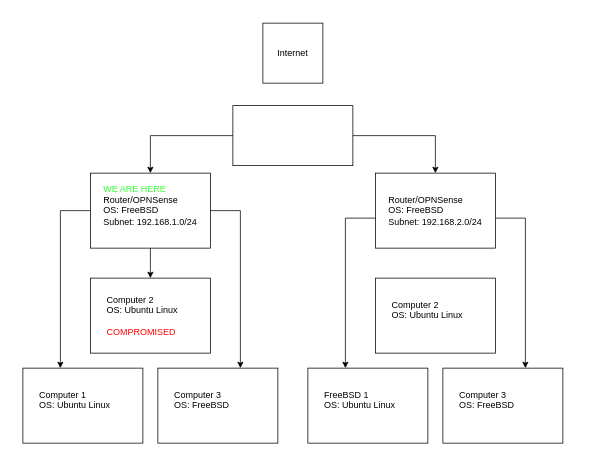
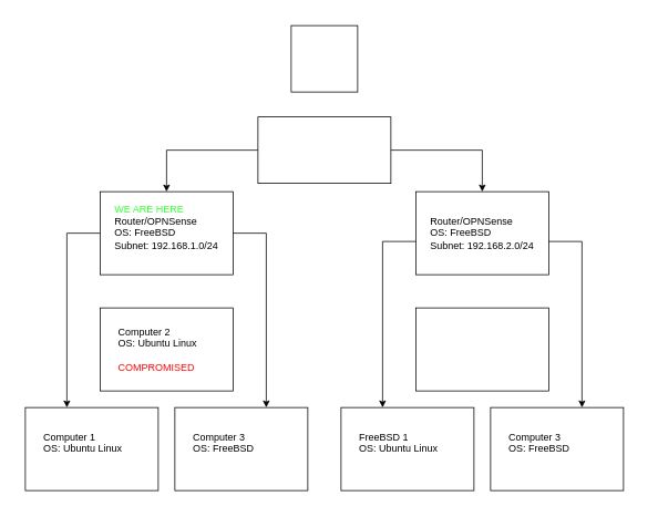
  <mxCell id="0" />
  <mxCell id="1" parent="0" />
  <mxCell id="2" value="" style="group;strokeColor=none;strokeWidth=1;" parent="1" vertex="1" connectable="0"><mxGeometry x="20" y="20" width="750" height="580" as="geometry" /></mxCell>
  <mxCell id="3" value="" style="rounded=0;whiteSpace=wrap;html=1;fillColor=default;strokeColor=none;" parent="2" vertex="1"><mxGeometry width="750" height="580" as="geometry" /></mxCell>
  <mxCell id="4" value="" style="group" parent="2" vertex="1" connectable="0"><mxGeometry x="10" y="10" width="720" height="560" as="geometry" /></mxCell>
  <mxCell id="5" value="" style="group" parent="4" vertex="1" connectable="0"><mxGeometry x="320" width="80" height="80" as="geometry" /></mxCell>
  <mxCell id="6" value="" style="rounded=0;whiteSpace=wrap;html=1;" parent="5" vertex="1"><mxGeometry width="80" height="80" as="geometry" /></mxCell>
- <mxCell id="7" value="&lt;div style=&quot;text-align: left;&quot;&gt;Internet&lt;/div&gt;" style="text;html=1;align=center;verticalAlign=middle;whiteSpace=wrap;rounded=0;container=0;" parent="5" vertex="1"><mxGeometry width="80" height="80" as="geometry" /></mxCell>
  <mxCell id="8" value="" style="group" parent="4" vertex="1" connectable="0"><mxGeometry x="280" y="110" width="160" height="80" as="geometry" /></mxCell>
  <mxCell id="9" value="" style="rounded=0;whiteSpace=wrap;html=1;container=0;" parent="8" vertex="1"><mxGeometry width="160" height="80" as="geometry" /></mxCell>
  <mxCell id="10" style="edgeStyle=orthogonalEdgeStyle;rounded=0;orthogonalLoop=1;jettySize=auto;html=1;entryX=0.5;entryY=0;entryDx=0;entryDy=0;" parent="4" source="9" target="24" edge="1"><mxGeometry relative="1" as="geometry" /></mxCell>
  <mxCell id="11" style="edgeStyle=orthogonalEdgeStyle;rounded=0;orthogonalLoop=1;jettySize=auto;html=1;" parent="4" source="9" target="40" edge="1"><mxGeometry relative="1" as="geometry" /></mxCell>
  <mxCell id="12" value="" style="group" parent="4" vertex="1" connectable="0"><mxGeometry y="200" width="340" height="360" as="geometry" /></mxCell>
  <mxCell id="13" value="" style="group" parent="12" vertex="1" connectable="0"><mxGeometry y="260" width="160" height="100" as="geometry" /></mxCell>
  <mxCell id="14" value="" style="rounded=0;whiteSpace=wrap;html=1;container=0;" parent="13" vertex="1"><mxGeometry width="160" height="100" as="geometry" /></mxCell>
  <mxCell id="15" value="Computer 1&lt;div&gt;OS: Ubuntu Linux&lt;/div&gt;&lt;div&gt;&lt;div&gt;&lt;font color=&quot;#ffffff&quot;&gt;IP: 192.168.1.X&lt;/font&gt;&lt;/div&gt;&lt;/div&gt;" style="text;html=1;align=left;verticalAlign=middle;whiteSpace=wrap;rounded=0;container=0;" parent="13" vertex="1"><mxGeometry x="20" width="120" height="100" as="geometry" /></mxCell>
  <mxCell id="16" value="" style="group" parent="12" vertex="1" connectable="0"><mxGeometry x="180" y="260" width="160" height="100" as="geometry" /></mxCell>
  <mxCell id="17" value="" style="rounded=0;whiteSpace=wrap;html=1;container=0;" parent="16" vertex="1"><mxGeometry width="160" height="100" as="geometry" /></mxCell>
  <mxCell id="18" value="Computer 3&lt;div&gt;OS: FreeBSD&lt;/div&gt;&lt;div&gt;&lt;div&gt;&lt;font color=&quot;#ffffff&quot;&gt;IP: 192.168.1.X&lt;/font&gt;&lt;/div&gt;&lt;/div&gt;" style="text;html=1;align=left;verticalAlign=middle;whiteSpace=wrap;rounded=0;container=0;" parent="16" vertex="1"><mxGeometry x="20" width="120" height="100" as="geometry" /></mxCell>
  <mxCell id="19" value="" style="group" parent="12" vertex="1" connectable="0"><mxGeometry x="90" y="140" width="160" height="100" as="geometry" /></mxCell>
  <mxCell id="20" value="" style="rounded=0;whiteSpace=wrap;html=1;container=0;" parent="19" vertex="1"><mxGeometry width="160" height="100" as="geometry" /></mxCell>
  <mxCell id="21" value="Computer 2&lt;div&gt;OS: Ubuntu Linux&lt;/div&gt;&lt;div&gt;&lt;div&gt;&lt;font color=&quot;#ffffff&quot;&gt;IP: 792.168.1.X&lt;/font&gt;&lt;/div&gt;&lt;/div&gt;&lt;div&gt;&lt;span style=&quot;color: rgb(255, 0, 0);&quot;&gt;COMPROMISED&lt;/span&gt;&lt;font color=&quot;#ffffff&quot;&gt;&lt;br&gt;&lt;/font&gt;&lt;/div&gt;" style="text;html=1;align=left;verticalAlign=middle;whiteSpace=wrap;rounded=0;container=0;" parent="19" vertex="1"><mxGeometry x="20" width="120" height="100" as="geometry" /></mxCell>
  <mxCell id="22" value="" style="group" parent="12" vertex="1" connectable="0"><mxGeometry x="90" width="160" height="100" as="geometry" /></mxCell>
  <mxCell id="23" value="" style="rounded=0;whiteSpace=wrap;html=1;container=0;" parent="22" vertex="1"><mxGeometry width="160" height="100" as="geometry" /></mxCell>
  <mxCell id="24" value="&lt;div style=&quot;text-align: left;&quot;&gt;&lt;font color=&quot;#33ff33&quot;&gt;WE ARE HERE&lt;/font&gt;&lt;/div&gt;&lt;div style=&quot;text-align: left;&quot;&gt;Router/OPNSense&lt;/div&gt;&lt;div style=&quot;text-align: left;&quot;&gt;OS: FreeBSD&lt;/div&gt;&lt;div style=&quot;text-align: left;&quot;&gt;Subnet: 192.168.1.0/24&lt;/div&gt;&lt;div style=&quot;text-align: left;&quot;&gt;&lt;font color=&quot;#ffffff&quot;&gt;IP: 196.168.1.1&lt;/font&gt;&lt;/div&gt;" style="text;html=1;align=center;verticalAlign=middle;whiteSpace=wrap;rounded=0;container=0;" parent="22" vertex="1"><mxGeometry x="10" width="140" height="100" as="geometry" /></mxCell>
  <mxCell id="25" style="edgeStyle=orthogonalEdgeStyle;rounded=0;orthogonalLoop=1;jettySize=auto;html=1;" parent="12" source="23" target="15" edge="1"><mxGeometry relative="1" as="geometry"><Array as="points"><mxPoint x="50" y="50" /></Array></mxGeometry></mxCell>
  <mxCell id="26" style="edgeStyle=orthogonalEdgeStyle;rounded=0;orthogonalLoop=1;jettySize=auto;html=1;" parent="12" source="23" target="18" edge="1"><mxGeometry relative="1" as="geometry"><Array as="points"><mxPoint x="290" y="50" /></Array></mxGeometry></mxCell>
- <mxCell id="27" style="edgeStyle=orthogonalEdgeStyle;rounded=0;orthogonalLoop=1;jettySize=auto;html=1;entryX=0.5;entryY=0;entryDx=0;entryDy=0;" parent="12" source="24" target="21" edge="1"><mxGeometry relative="1" as="geometry" /></mxCell>
  <mxCell id="28" value="" style="group" parent="4" vertex="1" connectable="0"><mxGeometry x="380" y="200" width="340" height="360" as="geometry" /></mxCell>
  <mxCell id="29" value="" style="group" parent="28" vertex="1" connectable="0"><mxGeometry y="260" width="160" height="100" as="geometry" /></mxCell>
  <mxCell id="30" value="" style="rounded=0;whiteSpace=wrap;html=1;container=0;" parent="29" vertex="1"><mxGeometry width="160" height="100" as="geometry" /></mxCell>
  <mxCell id="31" value="FreeBSD 1&lt;div&gt;OS: Ubuntu Linux&lt;/div&gt;&lt;div&gt;&lt;div&gt;&lt;font color=&quot;#ffffff&quot;&gt;IP: 192.168.2.X&lt;/font&gt;&lt;/div&gt;&lt;/div&gt;" style="text;html=1;align=left;verticalAlign=middle;whiteSpace=wrap;rounded=0;container=0;" parent="29" vertex="1"><mxGeometry x="20" width="120" height="100" as="geometry" /></mxCell>
  <mxCell id="32" value="" style="group" parent="28" vertex="1" connectable="0"><mxGeometry x="180" y="260" width="160" height="100" as="geometry" /></mxCell>
  <mxCell id="33" value="" style="rounded=0;whiteSpace=wrap;html=1;container=0;" parent="32" vertex="1"><mxGeometry width="160" height="100" as="geometry" /></mxCell>
  <mxCell id="34" value="Computer 3&lt;div&gt;OS: FreeBSD&lt;/div&gt;&lt;div&gt;&lt;div&gt;&lt;font color=&quot;#ffffff&quot;&gt;IP: 192.168.2.X&lt;/font&gt;&lt;/div&gt;&lt;/div&gt;" style="text;html=1;align=left;verticalAlign=middle;whiteSpace=wrap;rounded=0;container=0;" parent="32" vertex="1"><mxGeometry x="20" width="120" height="100" as="geometry" /></mxCell>
  <mxCell id="35" value="" style="group" parent="28" vertex="1" connectable="0"><mxGeometry x="90" y="140" width="160" height="100" as="geometry" /></mxCell>
  <mxCell id="36" value="" style="rounded=0;whiteSpace=wrap;html=1;container=0;" parent="35" vertex="1"><mxGeometry width="160" height="100" as="geometry" /></mxCell>
- <mxCell id="37" value="Computer 2&lt;div&gt;OS: Ubuntu Linux&lt;/div&gt;&lt;div&gt;&lt;div&gt;&lt;font color=&quot;#ffffff&quot;&gt;IP: 192.168.2.X&lt;/font&gt;&lt;/div&gt;&lt;/div&gt;" style="text;html=1;align=left;verticalAlign=middle;whiteSpace=wrap;rounded=0;container=0;" parent="35" vertex="1"><mxGeometry x="20" width="120" height="100" as="geometry" /></mxCell>
  <mxCell id="38" value="" style="group" parent="28" vertex="1" connectable="0"><mxGeometry x="90" width="160" height="100" as="geometry" /></mxCell>
  <mxCell id="39" value="" style="rounded=0;whiteSpace=wrap;html=1;container=0;" parent="38" vertex="1"><mxGeometry width="160" height="100" as="geometry" /></mxCell>
  <mxCell id="40" value="&lt;div style=&quot;text-align: left;&quot;&gt;&lt;br&gt;&lt;/div&gt;&lt;div style=&quot;text-align: left;&quot;&gt;Router/OPNSense&lt;/div&gt;&lt;div style=&quot;text-align: left;&quot;&gt;OS: FreeBSD&lt;/div&gt;&lt;div style=&quot;text-align: left;&quot;&gt;Subnet: 192.168.2.0/24&lt;/div&gt;&lt;div style=&quot;text-align: left;&quot;&gt;&lt;font color=&quot;#ffffff&quot;&gt;IP: 192.168.2.1&lt;/font&gt;&lt;/div&gt;" style="text;html=1;align=center;verticalAlign=middle;whiteSpace=wrap;rounded=0;container=0;" parent="38" vertex="1"><mxGeometry x="10" width="140" height="100" as="geometry" /></mxCell>
  <mxCell id="41" style="edgeStyle=orthogonalEdgeStyle;rounded=0;orthogonalLoop=1;jettySize=auto;html=1;entryX=0.25;entryY=0;entryDx=0;entryDy=0;" parent="28" source="39" target="31" edge="1"><mxGeometry relative="1" as="geometry"><Array as="points"><mxPoint x="50" y="60" /></Array></mxGeometry></mxCell>
  <mxCell id="42" style="edgeStyle=orthogonalEdgeStyle;rounded=0;orthogonalLoop=1;jettySize=auto;html=1;entryX=0.75;entryY=0;entryDx=0;entryDy=0;" parent="28" source="39" target="34" edge="1"><mxGeometry relative="1" as="geometry"><Array as="points"><mxPoint x="290" y="60" /></Array></mxGeometry></mxCell>
